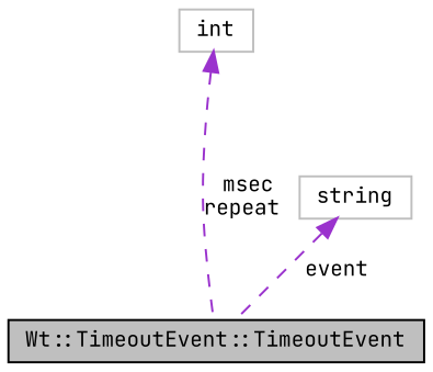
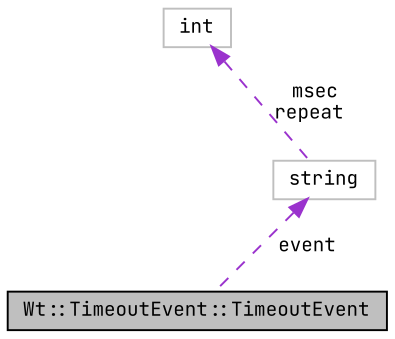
  digraph {
    fontname="JetBrains Mono"
    node [color=grey75 fillcolor=white fontname="JetBrains Mono" fontsize=10 shape=record style=filled]
    edge [color=darkorchid3 dir=back fontname="JetBrains Mono" fontsize=10 labelfontname=Helvetica labelfontsize=10 style=dashed]
    n1 [color=black fillcolor=grey75 fontcolor=black height=0.2 label="Wt::TimeoutEvent::TimeoutEvent" width=0.4]
    n2 [height=0.2 label=int width=0.4]
    n3 [height=0.2 label=string width=0.4]
-   n2 -> n1 [label=" msec\nrepeat"]
+   n2 -> n3 [label=" msec\nrepeat"]
    n3 -> n1 [label=" event"]
  }
